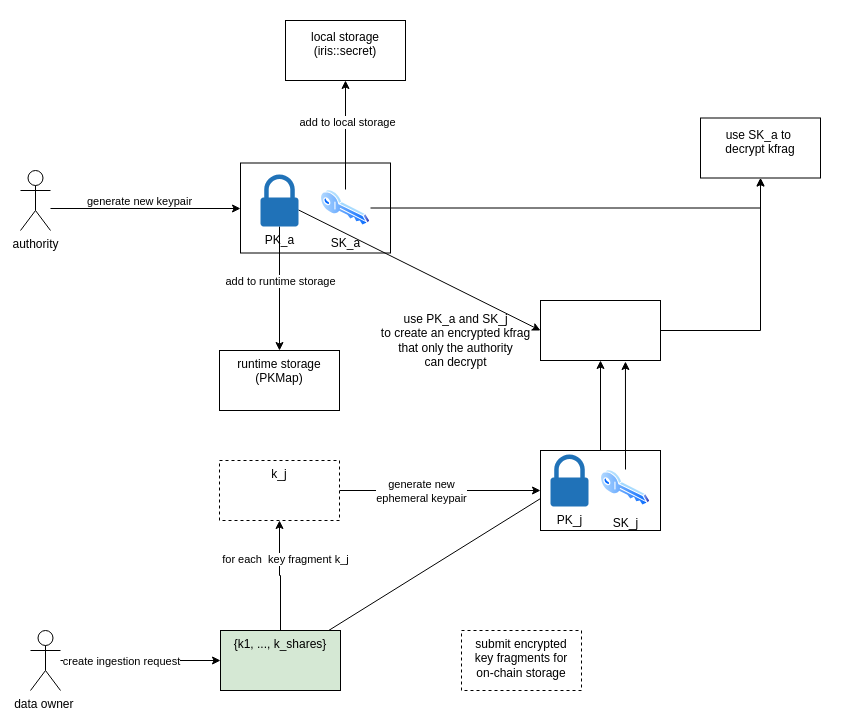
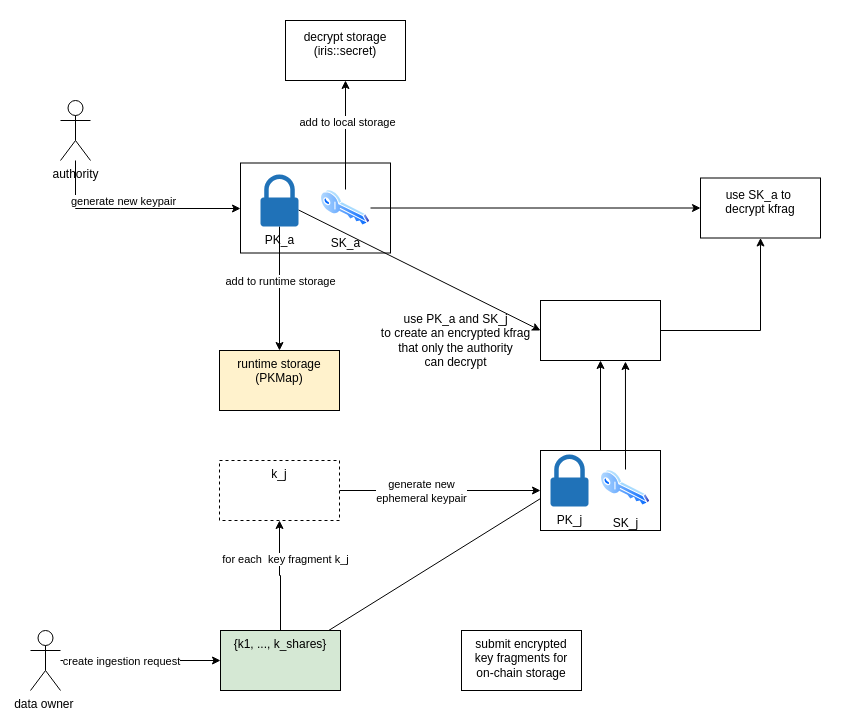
  <mxCell id="0" />
  <mxCell id="1" parent="0" />
  <mxCell id="2" value="" style="edgeStyle=orthogonalEdgeStyle;rounded=0;orthogonalLoop=1;jettySize=auto;html=1;" parent="1" source="4" target="5" edge="1"><mxGeometry relative="1" as="geometry"><Array as="points"><mxPoint x="120" y="208" /><mxPoint x="120" y="208" /></Array></mxGeometry></mxCell>
  <mxCell id="3" value="generate new keypair" style="edgeLabel;html=1;align=center;verticalAlign=middle;resizable=0;points=[];" parent="2" vertex="1" connectable="0"><mxGeometry x="-0.358" y="-3" relative="1" as="geometry"><mxPoint x="27" y="-11" as="offset" /></mxGeometry></mxCell>
- <mxCell id="4" value="authority" style="shape=umlActor;verticalLabelPosition=bottom;verticalAlign=top;html=1;outlineConnect=0;" parent="1" vertex="1"><mxGeometry x="20" y="170" width="30" height="60" as="geometry" /></mxCell>
+ <mxCell id="4" value="authority" style="shape=umlActor;verticalLabelPosition=bottom;verticalAlign=top;html=1;outlineConnect=0;" parent="1" vertex="1"><mxGeometry x="60" y="100" width="30" height="60" as="geometry" /></mxCell>
  <mxCell id="5" value="" style="whiteSpace=wrap;html=1;verticalAlign=top;" parent="1" vertex="1"><mxGeometry x="240" y="162.5" width="150" height="90" as="geometry" /></mxCell>
  <mxCell id="6" value="" style="edgeStyle=orthogonalEdgeStyle;rounded=0;orthogonalLoop=1;jettySize=auto;html=1;" parent="1" source="9" target="14" edge="1"><mxGeometry relative="1" as="geometry" /></mxCell>
  <mxCell id="7" value="add to local storage" style="edgeLabel;html=1;align=center;verticalAlign=middle;resizable=0;points=[];" parent="6" vertex="1" connectable="0"><mxGeometry x="0.248" y="-1" relative="1" as="geometry"><mxPoint as="offset" /></mxGeometry></mxCell>
  <mxCell id="8" value="" style="edgeStyle=orthogonalEdgeStyle;rounded=0;orthogonalLoop=1;jettySize=auto;html=1;" edge="1" parent="1" source="9" target="36"><mxGeometry relative="1" as="geometry" /></mxCell>
  <mxCell id="9" value="SK_a" style="aspect=fixed;perimeter=ellipsePerimeter;html=1;align=center;shadow=0;dashed=0;spacingTop=3;image;image=img/lib/active_directory/key.svg;" parent="1" vertex="1"><mxGeometry x="320" y="189" width="50" height="37" as="geometry" /></mxCell>
  <mxCell id="10" value="" style="edgeStyle=orthogonalEdgeStyle;rounded=0;orthogonalLoop=1;jettySize=auto;html=1;" parent="1" source="13" target="15" edge="1"><mxGeometry relative="1" as="geometry" /></mxCell>
  <mxCell id="11" value="add to runtime storage" style="edgeLabel;html=1;align=center;verticalAlign=middle;resizable=0;points=[];" parent="10" vertex="1" connectable="0"><mxGeometry x="-0.274" y="-3" relative="1" as="geometry"><mxPoint x="3" y="9" as="offset" /></mxGeometry></mxCell>
  <mxCell id="12" style="rounded=0;orthogonalLoop=1;jettySize=auto;html=1;entryX=0;entryY=0.5;entryDx=0;entryDy=0;" parent="1" source="13" target="32" edge="1"><mxGeometry relative="1" as="geometry" /></mxCell>
  <mxCell id="13" value="PK_a" style="sketch=0;pointerEvents=1;shadow=0;dashed=0;html=1;strokeColor=none;labelPosition=center;verticalLabelPosition=bottom;verticalAlign=top;outlineConnect=0;align=center;shape=mxgraph.office.security.lock_protected;fillColor=#2072B8;" parent="1" vertex="1"><mxGeometry x="260" y="174" width="38" height="52" as="geometry" /></mxCell>
- <mxCell id="14" value="local storage&lt;br&gt;(iris::secret)" style="whiteSpace=wrap;html=1;verticalAlign=top;shadow=0;dashed=0;spacingTop=3;labelBackgroundColor=default;" parent="1" vertex="1"><mxGeometry x="285" y="20" width="120" height="60" as="geometry" /></mxCell>
- <mxCell id="15" value="runtime storage&lt;br&gt;(PKMap)" style="whiteSpace=wrap;html=1;verticalAlign=top;sketch=0;shadow=0;dashed=0;" parent="1" vertex="1"><mxGeometry x="219" y="350" width="120" height="60" as="geometry" /></mxCell>
+ <mxCell id="14" value="decrypt storage&lt;br&gt;(iris::secret)" style="whiteSpace=wrap;html=1;verticalAlign=top;shadow=0;dashed=0;spacingTop=3;labelBackgroundColor=default;" parent="1" vertex="1"><mxGeometry x="285" y="20" width="120" height="60" as="geometry" /></mxCell>
+ <mxCell id="15" value="runtime storage&lt;br&gt;(PKMap)" style="whiteSpace=wrap;html=1;verticalAlign=top;sketch=0;shadow=0;dashed=0;fillColor=#fff2cc;" parent="1" vertex="1"><mxGeometry x="219" y="350" width="120" height="60" as="geometry" /></mxCell>
  <mxCell id="16" value="" style="edgeStyle=orthogonalEdgeStyle;rounded=0;orthogonalLoop=1;jettySize=auto;html=1;" parent="1" source="18" target="22" edge="1"><mxGeometry relative="1" as="geometry" /></mxCell>
  <mxCell id="17" value="create ingestion request" style="edgeLabel;html=1;align=center;verticalAlign=middle;resizable=0;points=[];" parent="16" vertex="1" connectable="0"><mxGeometry x="-0.246" relative="1" as="geometry"><mxPoint as="offset" /></mxGeometry></mxCell>
  <mxCell id="18" value="data owner&amp;nbsp;" style="shape=umlActor;verticalLabelPosition=bottom;verticalAlign=top;html=1;outlineConnect=0;" parent="1" vertex="1"><mxGeometry x="30" y="630" width="30" height="60" as="geometry" /></mxCell>
  <mxCell id="19" value="" style="edgeStyle=orthogonalEdgeStyle;rounded=0;orthogonalLoop=1;jettySize=auto;html=1;" parent="1" source="22" target="25" edge="1"><mxGeometry relative="1" as="geometry" /></mxCell>
  <mxCell id="20" value="for each&amp;nbsp; key fragment k_j" style="edgeLabel;html=1;align=center;verticalAlign=middle;resizable=0;points=[];" parent="19" vertex="1" connectable="0"><mxGeometry x="0.309" y="-5" relative="1" as="geometry"><mxPoint as="offset" /></mxGeometry></mxCell>
  <mxCell id="21" value="" style="edgeStyle=none;rounded=0;orthogonalLoop=1;jettySize=auto;html=1;" parent="1" source="22" target="28" edge="1"><mxGeometry relative="1" as="geometry" /></mxCell>
  <mxCell id="22" value="{k1, ..., k_shares}" style="whiteSpace=wrap;html=1;verticalAlign=top;fillColor=#d5e8d4;" parent="1" vertex="1"><mxGeometry x="220" y="630" width="120" height="60" as="geometry" /></mxCell>
  <mxCell id="23" value="" style="edgeStyle=orthogonalEdgeStyle;rounded=0;orthogonalLoop=1;jettySize=auto;html=1;" parent="1" source="25" target="27" edge="1"><mxGeometry relative="1" as="geometry" /></mxCell>
  <mxCell id="24" value="generate new &lt;br&gt;ephemeral keypair" style="edgeLabel;html=1;align=center;verticalAlign=middle;resizable=0;points=[];" parent="23" vertex="1" connectable="0"><mxGeometry x="-0.198" y="1" relative="1" as="geometry"><mxPoint y="1" as="offset" /></mxGeometry></mxCell>
  <mxCell id="25" value="k_j" style="whiteSpace=wrap;html=1;verticalAlign=top;dashed=1;" parent="1" vertex="1"><mxGeometry x="219" y="460" width="120" height="60" as="geometry" /></mxCell>
  <mxCell id="26" value="" style="edgeStyle=orthogonalEdgeStyle;rounded=0;orthogonalLoop=1;jettySize=auto;html=1;" parent="1" source="27" target="32" edge="1"><mxGeometry relative="1" as="geometry" /></mxCell>
  <mxCell id="27" value="" style="whiteSpace=wrap;html=1;verticalAlign=top;" parent="1" vertex="1"><mxGeometry x="540" y="450" width="120" height="80" as="geometry" /></mxCell>
  <mxCell id="28" value="PK_j" style="sketch=0;pointerEvents=1;shadow=0;dashed=0;html=1;strokeColor=none;labelPosition=center;verticalLabelPosition=bottom;verticalAlign=top;outlineConnect=0;align=center;shape=mxgraph.office.security.lock_protected;fillColor=#2072B8;" parent="1" vertex="1"><mxGeometry x="550" y="454" width="38" height="52" as="geometry" /></mxCell>
  <mxCell id="29" style="edgeStyle=orthogonalEdgeStyle;rounded=0;orthogonalLoop=1;jettySize=auto;html=1;entryX=0.708;entryY=1.017;entryDx=0;entryDy=0;entryPerimeter=0;" parent="1" source="30" target="32" edge="1"><mxGeometry relative="1" as="geometry" /></mxCell>
  <mxCell id="30" value="SK_j" style="aspect=fixed;perimeter=ellipsePerimeter;html=1;align=center;shadow=0;dashed=0;spacingTop=3;image;image=img/lib/active_directory/key.svg;" parent="1" vertex="1"><mxGeometry x="600" y="469" width="50" height="37" as="geometry" /></mxCell>
  <mxCell id="31" style="edgeStyle=orthogonalEdgeStyle;rounded=0;orthogonalLoop=1;jettySize=auto;html=1;" edge="1" parent="1" source="32" target="36"><mxGeometry relative="1" as="geometry" /></mxCell>
  <mxCell id="32" value="" style="whiteSpace=wrap;html=1;verticalAlign=top;" parent="1" vertex="1"><mxGeometry x="540" y="300" width="120" height="60" as="geometry" /></mxCell>
  <mxCell id="33" value="" style="shape=image;html=1;verticalAlign=top;verticalLabelPosition=bottom;labelBackgroundColor=#ffffff;imageAspect=0;aspect=fixed;image=https://cdn2.iconfinder.com/data/icons/essential-web-2/50/shield-secured-check-safe-protection-128.png" parent="1" vertex="1"><mxGeometry x="576" y="306" width="48" height="48" as="geometry" /></mxCell>
  <mxCell id="34" value="use PK_a and SK_j&lt;br&gt;to create an encrypted kfrag&lt;br&gt;that only the authority&lt;br&gt;can decrypt" style="text;html=1;align=center;verticalAlign=middle;resizable=0;points=[];autosize=1;strokeColor=none;fillColor=none;" parent="1" vertex="1"><mxGeometry x="370" y="305" width="170" height="70" as="geometry" /></mxCell>
- <mxCell id="35" value="submit encrypted&lt;br&gt;key fragments for&lt;br&gt;on-chain storage" style="whiteSpace=wrap;html=1;verticalAlign=top;dashed=1;" parent="1" vertex="1"><mxGeometry x="461" y="630" width="120" height="60" as="geometry" /></mxCell>
- <mxCell id="36" value="use SK_a to&amp;nbsp;&lt;br&gt;decrypt kfrag" style="whiteSpace=wrap;html=1;verticalAlign=top;shadow=0;dashed=0;spacingTop=3;labelBackgroundColor=default;" vertex="1" parent="1"><mxGeometry x="700" y="117.5" width="120" height="60" as="geometry" /></mxCell>
+ <mxCell id="35" value="submit encrypted&lt;br&gt;key fragments for&lt;br&gt;on-chain storage" style="whiteSpace=wrap;html=1;verticalAlign=top;" parent="1" vertex="1"><mxGeometry x="461" y="630" width="120" height="60" as="geometry" /></mxCell>
+ <mxCell id="36" value="use SK_a to&amp;nbsp;&lt;br&gt;decrypt kfrag" style="whiteSpace=wrap;html=1;verticalAlign=top;shadow=0;dashed=0;spacingTop=3;labelBackgroundColor=default;" vertex="1" parent="1"><mxGeometry x="700" y="177.5" width="120" height="60" as="geometry" /></mxCell>
